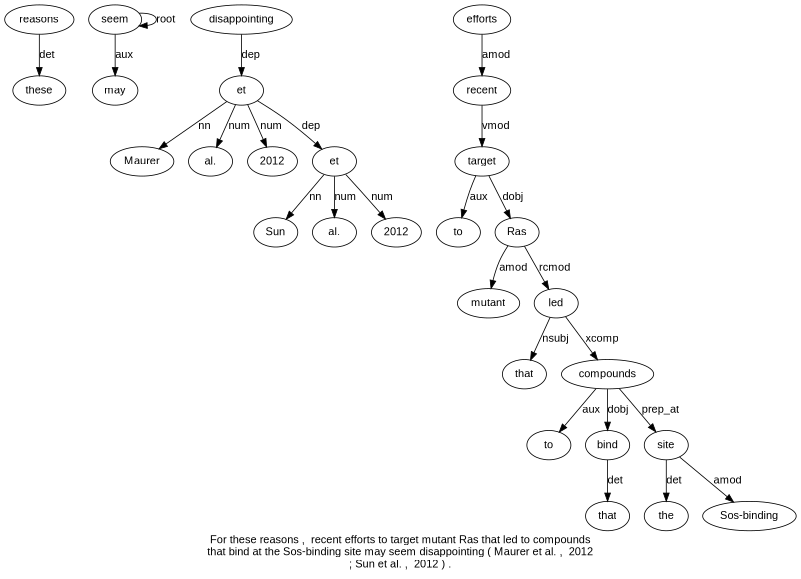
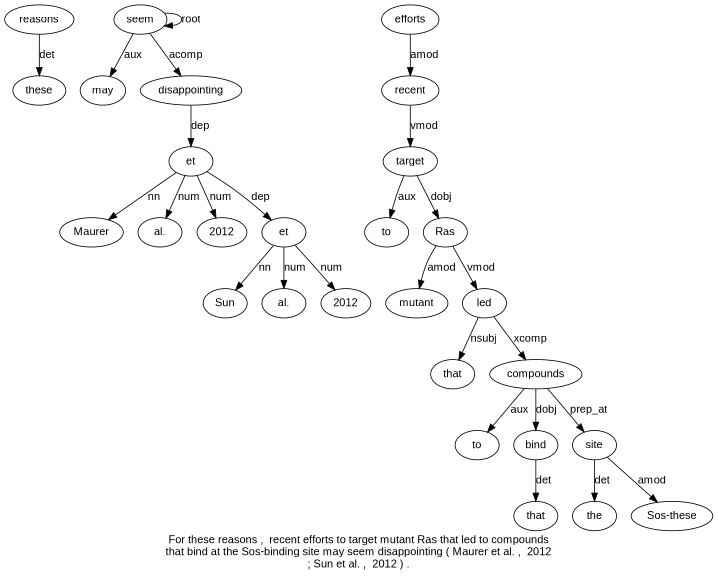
  digraph {
    fontname="Liberation Sans"
    label="For these reasons ,  recent efforts to target mutant Ras that led to compounds\nthat bind at the Sos-binding site may seem disappointing ( Maurer et al. ,  2012\n; Sun et al. ,  2012 ) ."
    node [fillcolor=white fontname="Liberation Sans" style=filled]
    edge [fontname="Liberation Sans"]
    n1 [label=reasons]
    n2 [label=these]
    n3 [label=seem]
    n4 [label=may]
    n5 [label=disappointing]
    n6 [label=efforts]
    n7 [label=recent]
    n8 [label=et]
    n9 [label=target]
    n10 [label=to]
    n11 [label=Ras]
    n12 [label=mutant]
    n13 [label=led]
    n14 [label=that]
    n15 [label=compounds]
    n16 [label=to]
    n17 [label=bind]
    n18 [label=site]
    n19 [label=that]
    n20 [label=the]
-   n21 [label="Sos-binding"]
+   n21 [label="Sos-these"]
    n22 [label=Maurer]
    n23 [label="al."]
    n24 [label=2012]
    n25 [label=et]
    n26 [label=Sun]
    n27 [label="al."]
    n28 [label=2012]
    n1 -> n2 [label=det]
    n3 -> n3 [label=root]
    n3 -> n4 [label=aux]
+   n3 -> n5 [label=acomp]
    n5 -> n8 [label=dep]
    n6 -> n7 [label=amod]
    n7 -> n9 [label=vmod]
    n8 -> n22 [label=nn]
    n8 -> n23 [label=num]
    n8 -> n24 [label=num]
    n8 -> n25 [label=dep]
    n9 -> n10 [label=aux]
    n9 -> n11 [label=dobj]
    n11 -> n12 [label=amod]
-   n11 -> n13 [label=rcmod]
+   n11 -> n13 [label=vmod]
    n13 -> n14 [label=nsubj]
    n13 -> n15 [label=xcomp]
    n15 -> n16 [label=aux]
    n15 -> n17 [label=dobj]
    n15 -> n18 [label=prep_at]
    n17 -> n19 [label=det]
    n18 -> n20 [label=det]
    n18 -> n21 [label=amod]
    n25 -> n26 [label=nn]
    n25 -> n27 [label=num]
    n25 -> n28 [label=num]
  }
